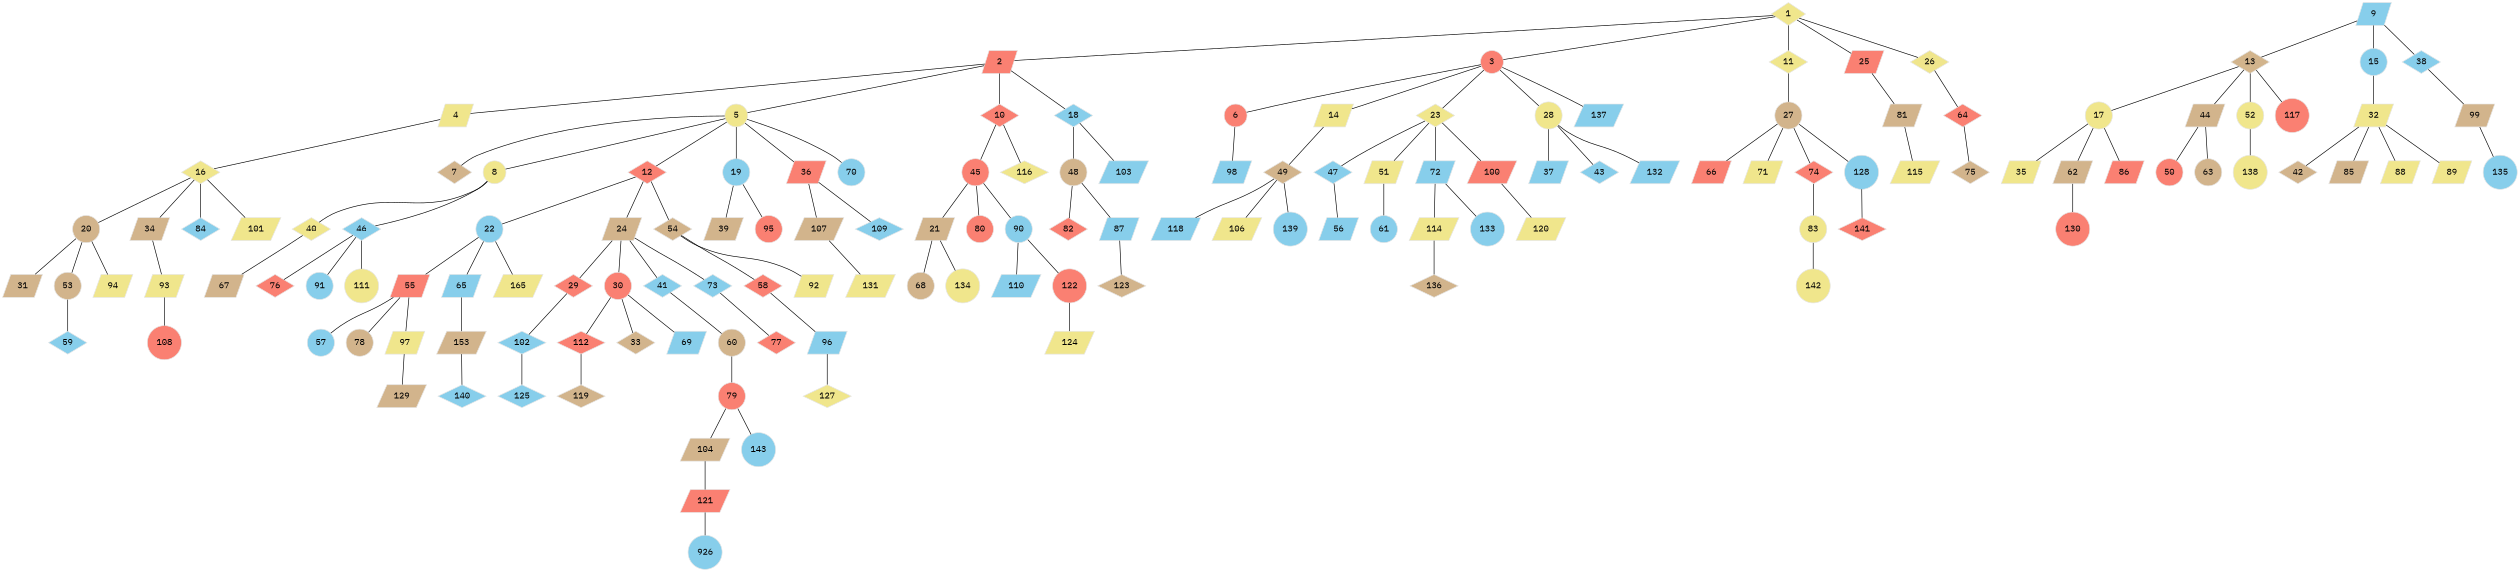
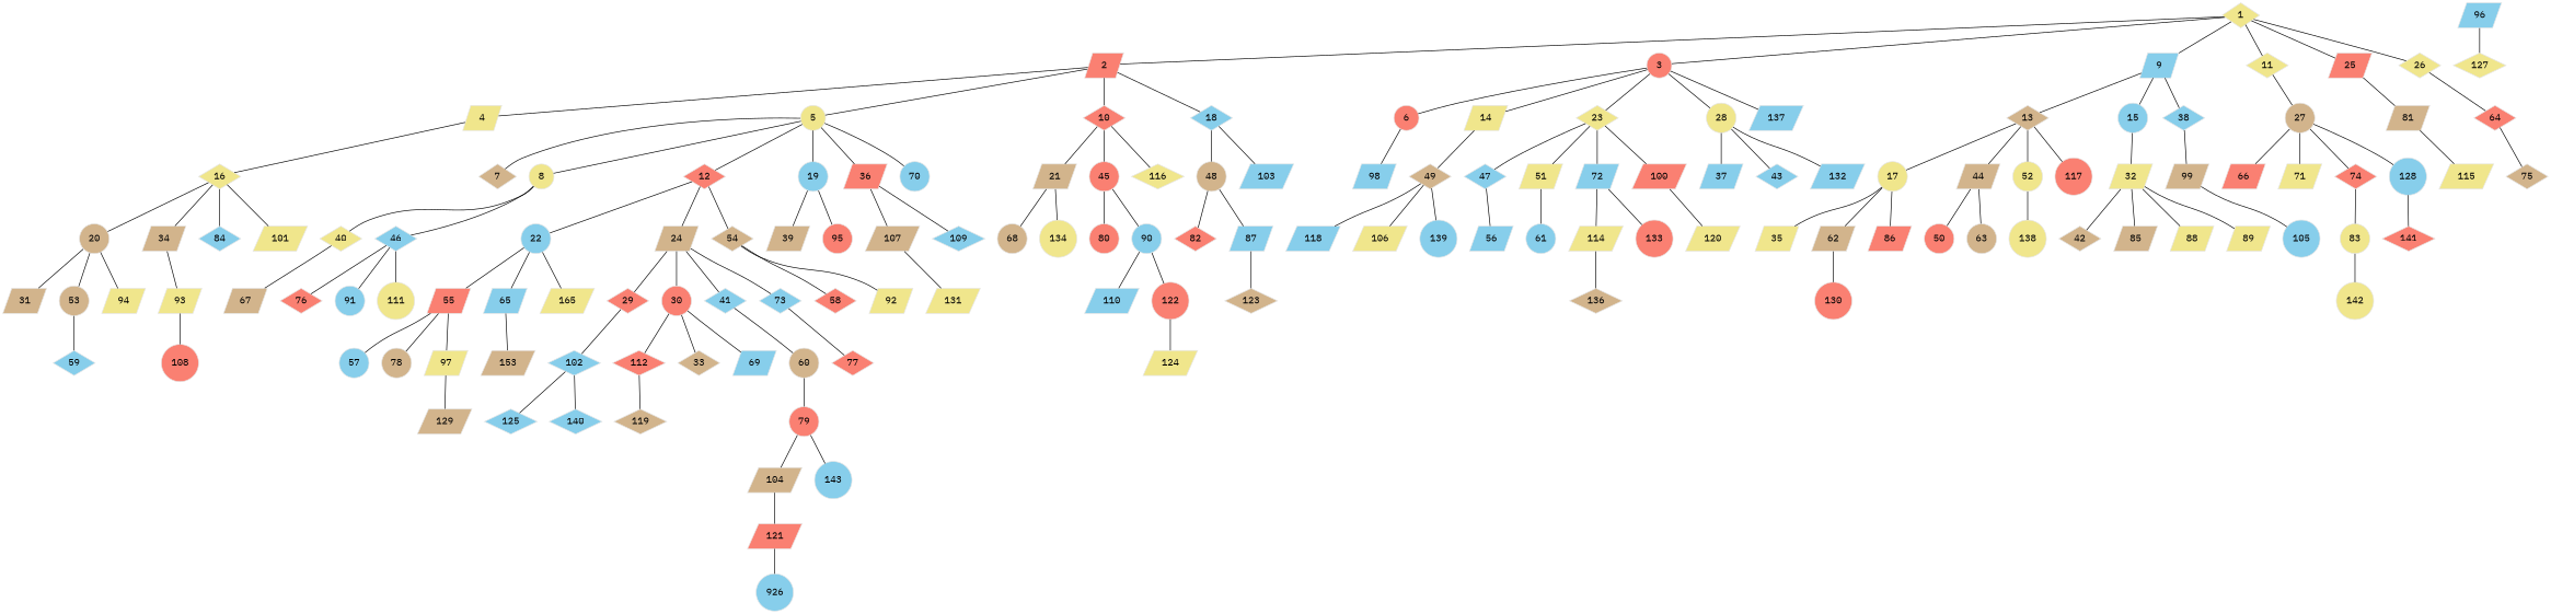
  graph {
    fontname="IBM Plex Mono"
    node [color=gray90 fillcolor=skyblue fontname="IBM Plex Mono" shape=parallelogram style=filled]
    edge [fontname="IBM Plex Mono"]
    1 [fillcolor=khaki shape=diamond]
    2 [fillcolor=salmon]
    3 [fillcolor=salmon shape=circle]
    9
    11 [fillcolor=khaki shape=diamond]
    25 [fillcolor=salmon]
    26 [fillcolor=khaki shape=diamond]
    4 [fillcolor=khaki]
    5 [fillcolor=khaki shape=circle]
    10 [fillcolor=salmon shape=diamond]
    18 [shape=diamond]
    6 [fillcolor=salmon shape=circle]
    14 [fillcolor=khaki]
    23 [fillcolor=khaki shape=diamond]
    28 [fillcolor=khaki shape=circle]
    137
    13 [fillcolor=tan shape=diamond]
    15 [shape=circle]
    38 [shape=diamond]
    27 [fillcolor=tan shape=circle]
    81 [fillcolor=tan]
    64 [fillcolor=salmon shape=diamond]
    16 [fillcolor=khaki shape=diamond]
    7 [fillcolor=tan shape=diamond]
    8 [fillcolor=khaki shape=circle]
    12 [fillcolor=salmon shape=diamond]
    19 [shape=circle]
    36 [fillcolor=salmon]
    70 [shape=circle]
    21 [fillcolor=tan]
    45 [fillcolor=salmon shape=circle]
    116 [fillcolor=khaki shape=diamond]
    48 [fillcolor=tan shape=circle]
    103
    98
    49 [fillcolor=tan shape=diamond]
    47 [shape=diamond]
    51 [fillcolor=khaki]
    72
    100 [fillcolor=salmon]
    37
    43 [shape=diamond]
    132
    20 [fillcolor=tan shape=circle]
    34 [fillcolor=tan]
    84 [shape=diamond]
    101 [fillcolor=khaki]
    40 [fillcolor=khaki shape=diamond]
    46 [shape=diamond]
    22 [shape=circle]
    24 [fillcolor=tan]
    54 [fillcolor=tan shape=diamond]
    39 [fillcolor=tan]
    95 [fillcolor=salmon shape=circle]
    107 [fillcolor=tan]
    109 [shape=diamond]
    67 [fillcolor=tan]
    76 [fillcolor=salmon shape=diamond]
    91 [shape=circle]
    111 [fillcolor=khaki shape=circle]
    17 [fillcolor=khaki shape=circle]
    44 [fillcolor=tan]
    52 [fillcolor=khaki shape=circle]
    117 [fillcolor=salmon shape=circle]
    32 [fillcolor=khaki]
    99 [fillcolor=tan]
    68 [fillcolor=tan shape=circle]
    134 [fillcolor=khaki shape=circle]
    80 [fillcolor=salmon shape=circle]
    90 [shape=circle]
    66 [fillcolor=salmon]
    71 [fillcolor=khaki]
    74 [fillcolor=salmon shape=diamond]
    128 [shape=circle]
    55 [fillcolor=salmon]
    65
    n77 [fillcolor=khaki label=165]
    29 [fillcolor=salmon shape=diamond]
    30 [fillcolor=salmon shape=circle]
    41 [shape=diamond]
    73 [shape=diamond]
    58 [fillcolor=salmon shape=diamond]
    92 [fillcolor=khaki]
    35 [fillcolor=khaki]
    62 [fillcolor=tan]
    86 [fillcolor=salmon]
    50 [fillcolor=salmon shape=circle]
    63 [fillcolor=tan shape=circle]
    138 [fillcolor=khaki shape=circle]
    118
    106 [fillcolor=khaki]
    139 [shape=circle]
    42 [fillcolor=tan shape=diamond]
    85 [fillcolor=tan]
    88 [fillcolor=khaki]
    89 [fillcolor=khaki]
    31 [fillcolor=tan]
    53 [fillcolor=tan shape=circle]
    94 [fillcolor=khaki]
    93 [fillcolor=khaki]
    130 [fillcolor=salmon shape=circle]
    82 [fillcolor=salmon shape=diamond]
    87
    59 [shape=diamond]
    57 [shape=circle]
    78 [fillcolor=tan shape=circle]
    97 [fillcolor=khaki]
    n108 [fillcolor=tan label=153]
    56
    61 [shape=circle]
    114 [fillcolor=khaki]
-   133 [shape=circle]
+   133 [fillcolor=salmon shape=circle]
    120 [fillcolor=khaki]
    102 [shape=diamond]
    112 [fillcolor=salmon shape=diamond]
    33 [fillcolor=tan shape=diamond]
    69
    60 [fillcolor=tan shape=circle]
    77 [fillcolor=salmon shape=diamond]
    119 [fillcolor=tan shape=diamond]
    115 [fillcolor=khaki]
    75 [fillcolor=tan shape=diamond]
    83 [fillcolor=khaki shape=circle]
    141 [fillcolor=salmon shape=diamond]
    125 [shape=diamond]
    108 [fillcolor=salmon shape=circle]
    131 [fillcolor=khaki]
-   135 [shape=circle]
+   135 [shape=circle label=105]
    79 [fillcolor=salmon shape=circle]
    110
    122 [fillcolor=salmon shape=circle]
    123 [fillcolor=tan shape=diamond]
    96
    129 [fillcolor=tan]
    127 [fillcolor=khaki shape=diamond]
    104 [fillcolor=tan]
    143 [shape=circle]
    140 [shape=diamond]
    136 [fillcolor=tan shape=diamond]
    142 [fillcolor=khaki shape=circle]
    121 [fillcolor=salmon]
    124 [fillcolor=khaki]
    n143 [label=926 shape=circle]
    1 -- 2
    1 -- 3
+   1 -- 9
    1 -- 11
    1 -- 25
    1 -- 26
    2 -- 4
    2 -- 5
    2 -- 10
    2 -- 18
    3 -- 6
    3 -- 14
    3 -- 23
    3 -- 28
    3 -- 137
    9 -- 13
    9 -- 15
    9 -- 38
    11 -- 27
    25 -- 81
    26 -- 64
    4 -- 16
    5 -- 7
    5 -- 8
    5 -- 12
    5 -- 19
    5 -- 36
    5 -- 70
-   45 -- 21
+   10 -- 21
    10 -- 45
    10 -- 116
    18 -- 48
    18 -- 103
    6 -- 98
    14 -- 49
    23 -- 47
    23 -- 51
    23 -- 72
    23 -- 100
    28 -- 37
    28 -- 43
    28 -- 132
    13 -- 17
    13 -- 44
    13 -- 52
    13 -- 117
    15 -- 32
    38 -- 99
    27 -- 66
    27 -- 71
    27 -- 74
    27 -- 128
    81 -- 115
    64 -- 75
    16 -- 20
    16 -- 34
    16 -- 84
    16 -- 101
    8 -- 40
    8 -- 46
    12 -- 22
    12 -- 24
    12 -- 54
    19 -- 39
    19 -- 95
    36 -- 107
    36 -- 109
    21 -- 68
    21 -- 134
    45 -- 80
    45 -- 90
    48 -- 82
    48 -- 87
    49 -- 118
    49 -- 106
    49 -- 139
    47 -- 56
    51 -- 61
    72 -- 114
    72 -- 133
    100 -- 120
    20 -- 31
    20 -- 53
    20 -- 94
    34 -- 93
    40 -- 67
    46 -- 76
    46 -- 91
    46 -- 111
    22 -- 55
    22 -- 65
    22 -- n77
    24 -- 29
    24 -- 30
    24 -- 41
    24 -- 73
    54 -- 58
    54 -- 92
    107 -- 131
    17 -- 35
    17 -- 62
    17 -- 86
    44 -- 50
    44 -- 63
    52 -- 138
    32 -- 42
    32 -- 85
    32 -- 88
    32 -- 89
    99 -- 135
    90 -- 110
    90 -- 122
    74 -- 83
    128 -- 141
    55 -- 57
    55 -- 78
    55 -- 97
    65 -- n108
    29 -- 102
    30 -- 112
    30 -- 33
    30 -- 69
    41 -- 60
    73 -- 77
-   58 -- 96
    62 -- 130
    53 -- 59
    93 -- 108
    87 -- 123
    97 -- 129
-   n108 -- 140
+   102 -- 140
    114 -- 136
    102 -- 125
    112 -- 119
    60 -- 79
    83 -- 142
    79 -- 104
    79 -- 143
    122 -- 124
    96 -- 127
    104 -- 121
    121 -- n143
  }
